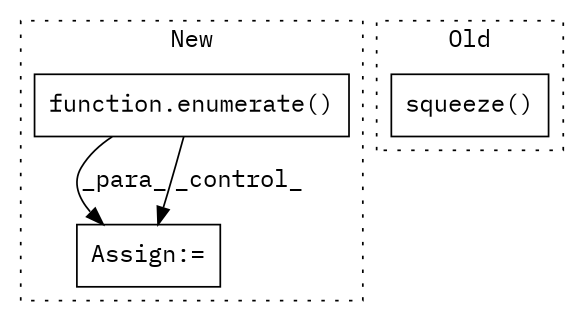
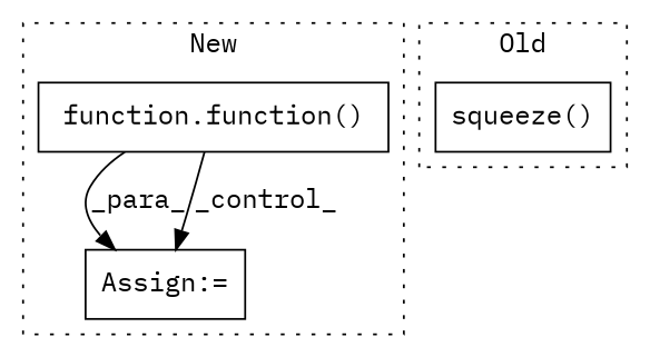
  digraph {
    fontname="IBM Plex Mono"
    node [a=75 shape=box fontname="IBM Plex Mono"]
    edge [fontname="IBM Plex Mono"]
-   n1 [l="10,1" label="function.enumerate()" s="11804,11816"]
+   n1 [l="10,1" label="function.function()" s="11804,11816"]
    n2 [a=68 l=2 label="Assign:=" s=11990]
    n3 [l="14,1" label="squeeze()" s="10803,10818"]
    subgraph cluster_1 {
      label=New
      style=dotted
      n1
      n2
    }
    subgraph cluster_2 {
      label=Old
      style=dotted
      n3
    }
    n1 -> n2 [label=_para_]
    n1 -> n2 [label=_control_]
  }
